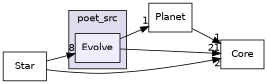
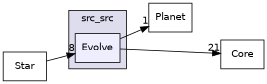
  digraph {
    compound=true
    rankdir=LR
    node [fontname=Helvetica fontsize=12 shape=box]
    edge [headlabel=1 labeldistance=1.5 labelfontname=Helvetica labelfontsize=12]
    n1 [fillcolor="#eeeeff" label=Evolve pencolor=black style=filled]
    n2 [label=Planet]
    n3 [label=Core]
    n4 [label=Star]
    subgraph cluster_1 {
      bgcolor="#ddddee"
      fontname=Helvetica
      fontsize=12
-     label=poet_src
+     label=src_src
      pencolor=black
      n1
    }
    n1 -> n2
    n1 -> n3 [headlabel=21]
-   n2 -> n3
    n4 -> n1 [headlabel=8]
-   n4 -> n3 [headlabel=2]
  }
